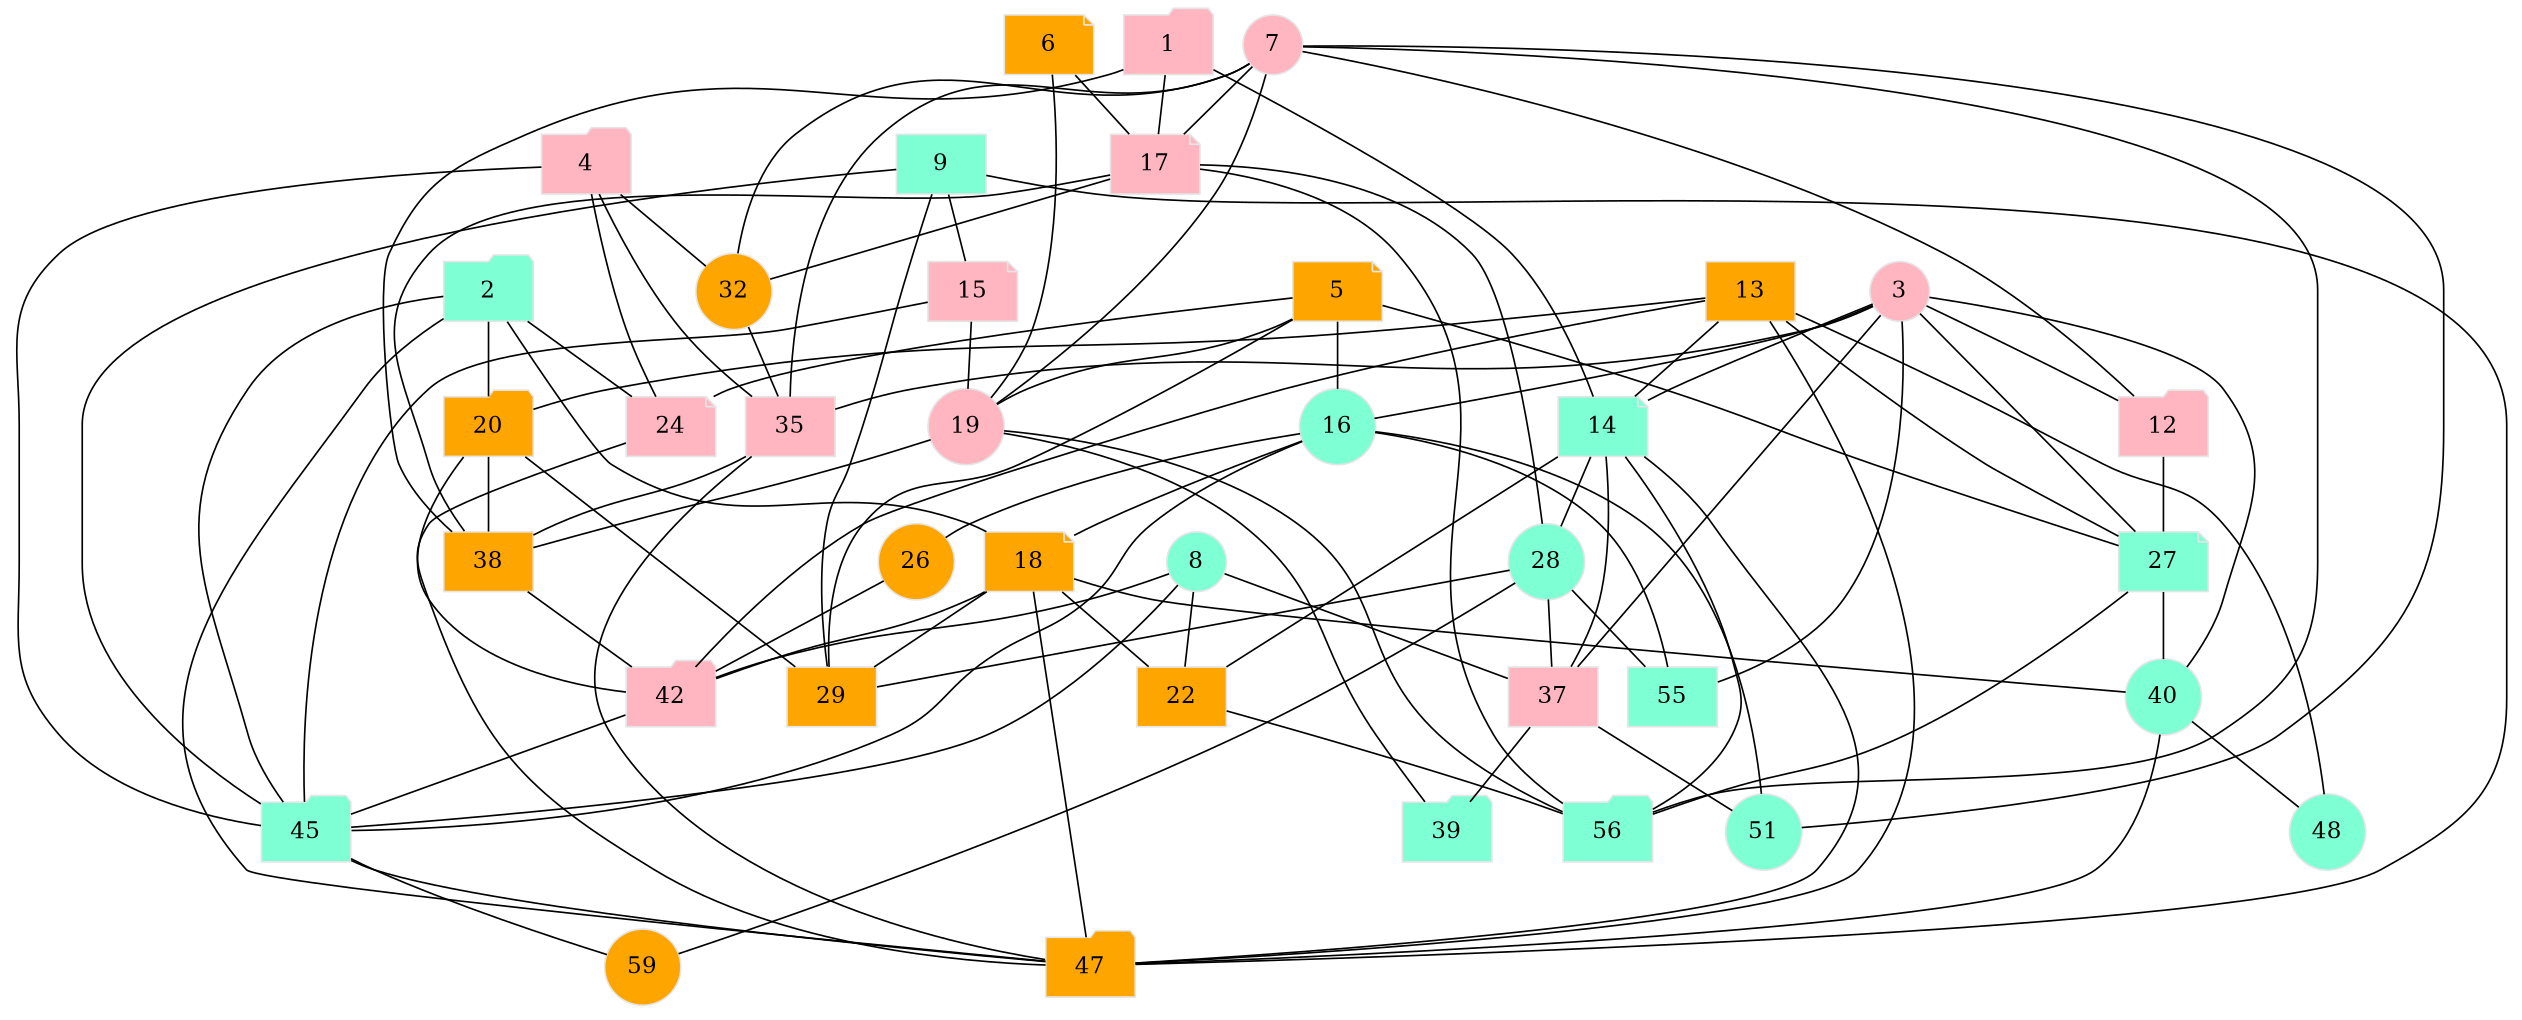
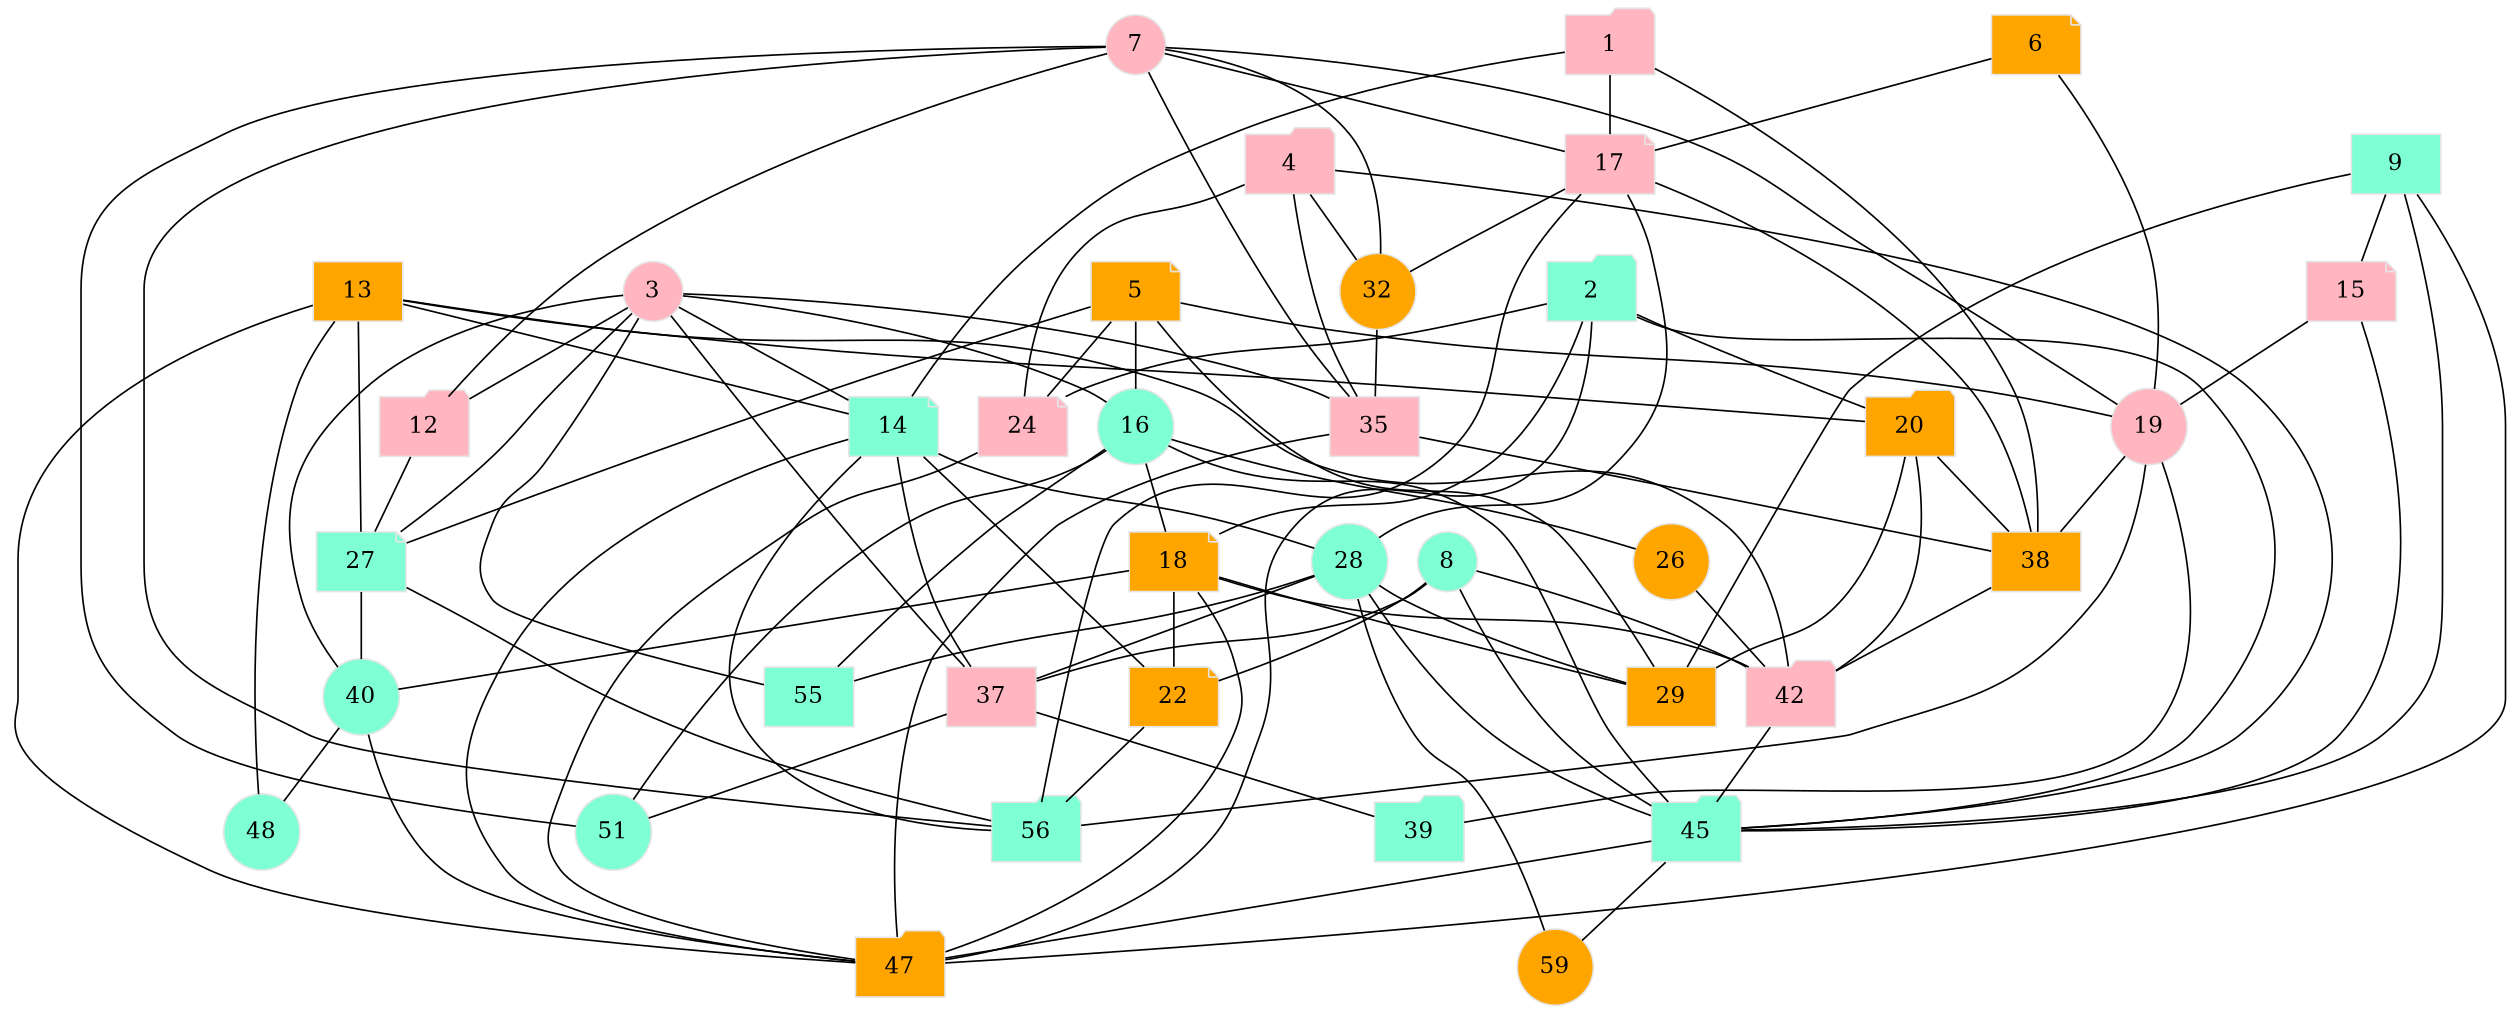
  graph {
    node [color=gray90 fillcolor=aquamarine shape=circle style=filled]
    14 [shape=note super="+33"]
    47 [fillcolor=orange shape=folder super="+50"]
    37 [fillcolor=lightpink shape=box super="+64"]
    56 [shape=folder super="+61"]
-   22 [fillcolor=orange shape=box super="+46"]
+   22 [fillcolor=orange shape=note super="+46"]
    28 [super="+31"]
    1 [fillcolor=lightpink shape=folder]
    17 [fillcolor=lightpink shape=note super="+34"]
    38 [fillcolor=orange shape=box super="+58"]
    32 [fillcolor=orange]
    42 [fillcolor=lightpink shape=folder super="+44"]
    18 [fillcolor=orange shape=note super="+23"]
    40 [super="+53"]
    29 [fillcolor=orange shape=box super="+66"]
    2 [shape=folder]
    20 [fillcolor=orange shape=folder super="+30"]
    24 [fillcolor=lightpink shape=note super="+54"]
    45 [shape=folder super="+62"]
    59 [fillcolor=orange]
    3 [fillcolor=lightpink super="+60"]
    12 [fillcolor=lightpink shape=folder]
    16 [super="+25"]
    27 [shape=note super="+57"]
    35 [fillcolor=lightpink shape=box super="+43"]
    55 [shape=box super="+63"]
    51
    26 [fillcolor=orange]
    39 [shape=folder]
    48
    4 [fillcolor=lightpink shape=folder super="+65"]
    5 [fillcolor=orange shape=note super="+52"]
    19 [fillcolor=lightpink super="+36"]
    6 [fillcolor=orange shape=note]
    7 [fillcolor=lightpink super="+10"]
    8 [super="+11"]
    9 [shape=box super="+49"]
    15 [fillcolor=lightpink shape=note]
    13 [fillcolor=orange shape=box super="+41"]
    14 -- 47
    14 -- 37
    14 -- 56
    14 -- 22 [weight=2]
    14 -- 28
    37 -- 51
    37 -- 39
    22 -- 56
    28 -- 37
    28 -- 29
+   28 -- 45
    28 -- 59
    28 -- 55
    1 -- 14
    1 -- 17
    1 -- 38
    17 -- 56
    17 -- 28
    17 -- 38
    17 -- 32
    38 -- 42
    32 -- 35
    42 -- 45
    18 -- 47
    18 -- 22
    18 -- 42
    18 -- 40
    18 -- 29
    40 -- 47
    40 -- 48
    2 -- 47
    2 -- 18
    2 -- 20
    2 -- 24
    2 -- 45
    20 -- 38 [weight=2]
    20 -- 42
    20 -- 29
    24 -- 47
    45 -- 47
    45 -- 59
    3 -- 14
    3 -- 37
    3 -- 40
    3 -- 12
    3 -- 16
    3 -- 27
    3 -- 35
    3 -- 55
    12 -- 27
    16 -- 18
    16 -- 45
    16 -- 55
    16 -- 51
    16 -- 26
    27 -- 56
    27 -- 40
    35 -- 47
    35 -- 38
    26 -- 42
    4 -- 32
    4 -- 24 [weight=2]
    4 -- 45
    4 -- 35
    5 -- 29
    5 -- 24
    5 -- 16
    5 -- 27
    5 -- 19
    19 -- 56
    19 -- 38
    19 -- 39
    6 -- 17
    6 -- 19
    7 -- 56
    7 -- 17
    7 -- 32
    7 -- 12
    7 -- 35
    7 -- 51
    7 -- 19
    8 -- 37
    8 -- 22 [weight=2]
    8 -- 42
    8 -- 45
    9 -- 47
    9 -- 29
    9 -- 45
    9 -- 15
    15 -- 45
    15 -- 19
    13 -- 14
    13 -- 47
    13 -- 42
    13 -- 20
    13 -- 27
    13 -- 48
  }
